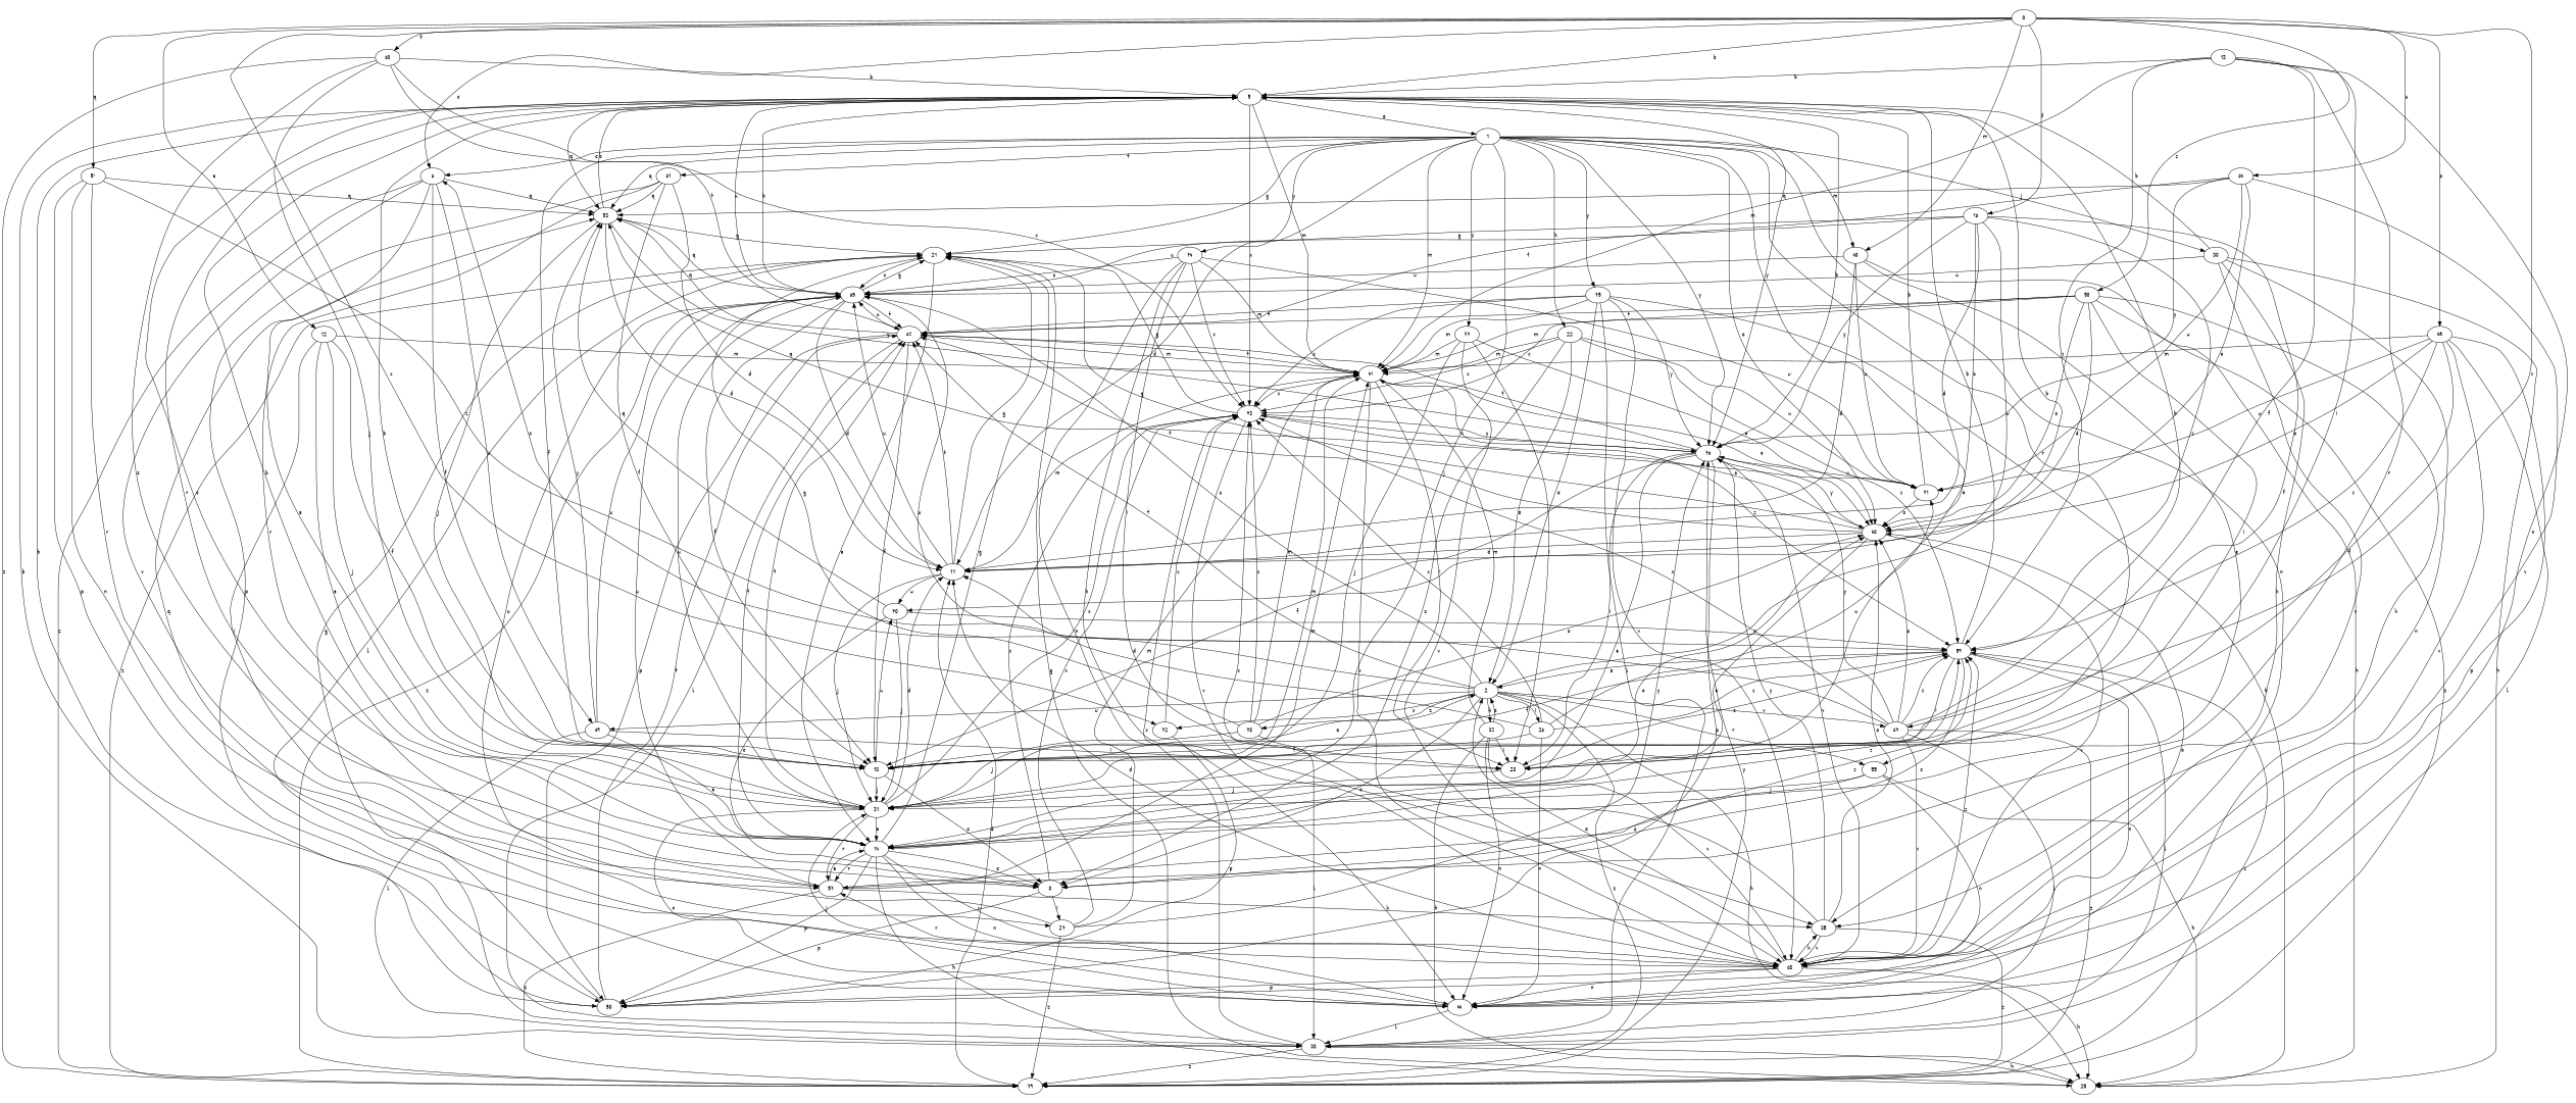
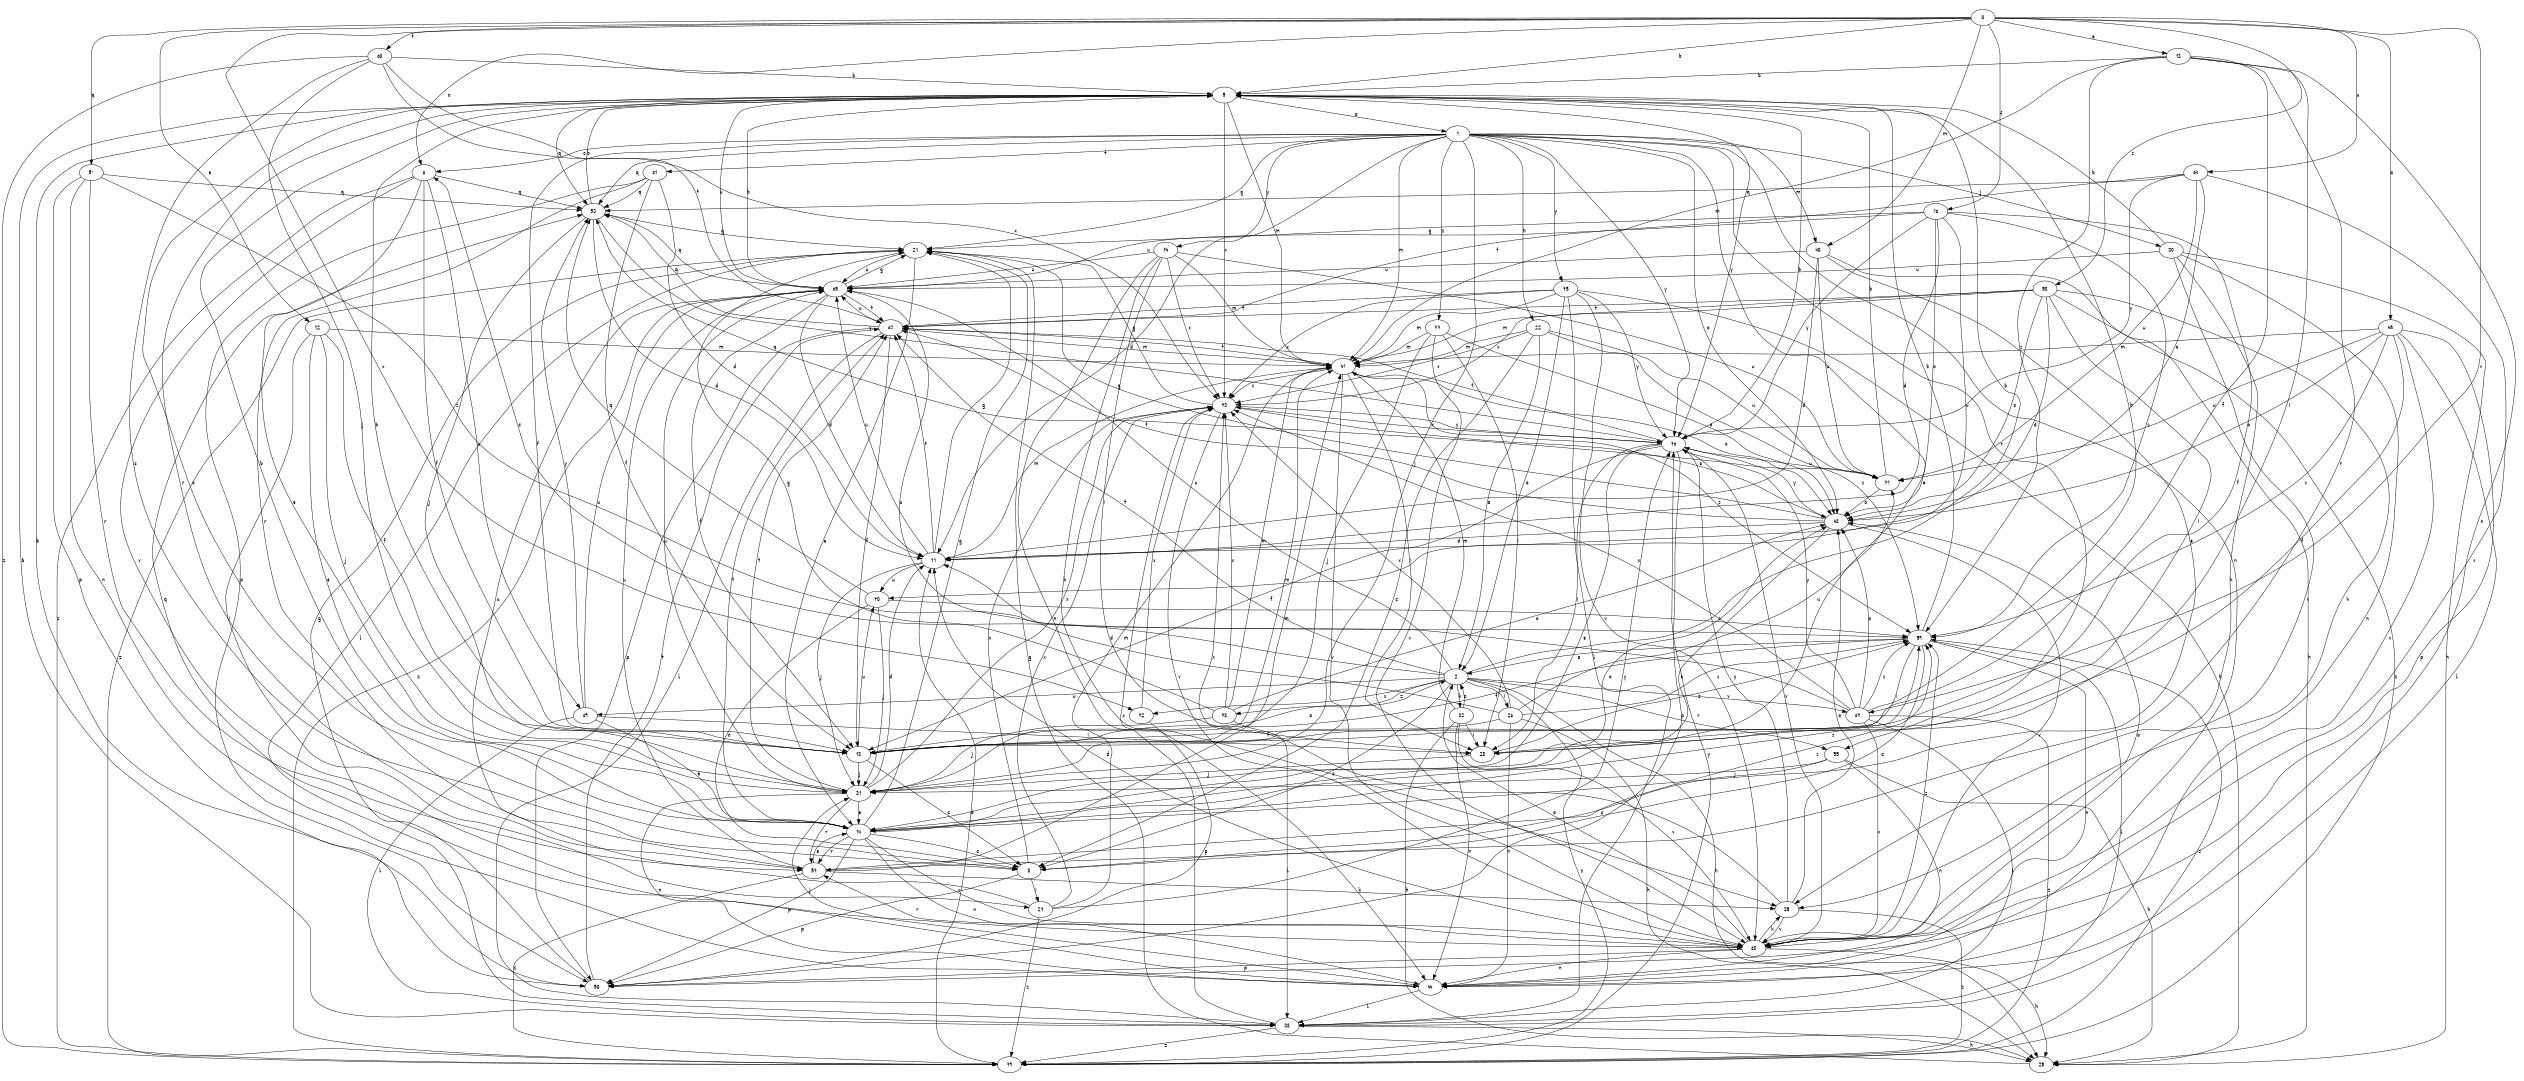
  strict digraph {
    fontname="Patrick Hand"
    node [fontname="Patrick Hand"]
    edge [fontname="Patrick Hand"]
    0
    5
    6
    12
    13
    16
    40
    45
    51
    58
    60
    64
    67
    72
    1
    41
    53
    76
    8
    65
    57
    73
    14
    18
    69
    79
    68
    31
    27
    44
    28
    59
    11
    21
    n35 [label=48]
    70
    25
    71
    50
    38
    62
    35
    22
    30
    55
    61
    74
    75
    77
    2
    26
    32
    78
    0 -> 5 [label=b]
    0 -> 6 [label=c]
    0 -> 12 [label=e]
+   0 -> 13 [label=e]
    0 -> 16 [label=f]
    0 -> 40 [label=m]
    0 -> 45 [label=o]
    0 -> 51 [label=q]
    0 -> 58 [label=s]
    0 -> 60 [label=t]
    0 -> 64 [label=u]
    0 -> 67 [label=v]
    0 -> 72 [label=x]
    5 -> 1 [label=a]
    5 -> 41 [label=m]
    5 -> 53 [label=q]
    5 -> 76 [label=y]
    5 -> 8 [label=c]
    5 -> 65 [label=u]
    5 -> 57 [label=r]
    5 -> 73 [label=x]
    6 -> 53 [label=q]
    6 -> 14 [label=e]
    6 -> 18 [label=f]
    6 -> 69 [label=w]
    6 -> 79 [label=z]
    6 -> 68 [label=v]
    12 -> 41 [label=m]
    12 -> 14 [label=e]
    12 -> 18 [label=f]
    12 -> 31 [label=j]
    12 -> 27 [label=i]
    13 -> 5 [label=b]
    13 -> 41 [label=m]
    13 -> 57 [label=r]
    13 -> 18 [label=f]
    13 -> 44 [label=n]
    13 -> 28 [label=i]
    13 -> 59 [label=s]
    16 -> 76 [label=y]
    16 -> 65 [label=u]
    16 -> 18 [label=f]
    16 -> 59 [label=s]
    16 -> 11 [label=d]
    16 -> 21 [label=g]
    16 -> n35 [label=o]
    16 -> 70 [label=w]
    40 -> 65 [label=u]
    40 -> 14 [label=e]
    40 -> 11 [label=d]
    40 -> 25 [label=h]
    40 -> 71 [label=w]
    45 -> 41 [label=m]
    45 -> 18 [label=f]
    45 -> 68 [label=v]
    45 -> 59 [label=s]
    45 -> n35 [label=o]
    45 -> 71 [label=w]
    45 -> 50 [label=p]
    45 -> 38 [label=l]
    51 -> 53 [label=q]
    51 -> 57 [label=r]
    51 -> 44 [label=n]
    51 -> 59 [label=s]
    51 -> 50 [label=p]
    58 -> 41 [label=m]
    58 -> 73 [label=x]
    58 -> 79 [label=z]
    58 -> 28 [label=i]
    58 -> 11 [label=d]
    58 -> n35 [label=o]
    58 -> 62 [label=t]
    58 -> 35 [label=k]
    60 -> 5 [label=b]
    60 -> 8 [label=c]
    60 -> 73 [label=x]
    60 -> 79 [label=z]
    60 -> 31 [label=j]
    60 -> 62 [label=t]
    64 -> 53 [label=q]
    64 -> 76 [label=y]
    64 -> 68 [label=v]
    64 -> n35 [label=o]
    64 -> 71 [label=w]
    64 -> 62 [label=t]
    67 -> 5 [label=b]
    67 -> 76 [label=y]
    67 -> 65 [label=u]
    67 -> 73 [label=x]
    67 -> 79 [label=z]
    67 -> 68 [label=v]
    67 -> 59 [label=s]
    67 -> n35 [label=o]
    67 -> 38 [label=l]
    72 -> 73 [label=x]
    72 -> 50 [label=p]
    1 -> 6 [label=c]
    1 -> 40 [label=m]
    1 -> 41 [label=m]
    1 -> 53 [label=q]
    1 -> 76 [label=y]
    1 -> 14 [label=e]
    1 -> 18 [label=f]
    1 -> 31 [label=j]
    1 -> 44 [label=n]
    1 -> 11 [label=d]
    1 -> 21 [label=g]
    1 -> n35 [label=o]
    1 -> 22 [label=h]
    1 -> 30 [label=j]
    1 -> 55 [label=r]
    1 -> 61 [label=t]
    1 -> 74 [label=y]
    1 -> 75 [label=y]
    1 -> 77 [label=z]
    41 -> 73 [label=x]
    41 -> 68 [label=v]
    41 -> 28 [label=i]
    41 -> 59 [label=s]
    41 -> n35 [label=o]
    41 -> 62 [label=t]
    53 -> 5 [label=b]
    53 -> 76 [label=y]
    53 -> 31 [label=j]
    53 -> 11 [label=d]
    53 -> 21 [label=g]
    76 -> 5 [label=b]
    76 -> 73 [label=x]
    76 -> 14 [label=e]
    76 -> 18 [label=f]
    76 -> 68 [label=v]
    76 -> 28 [label=i]
    76 -> 71 [label=w]
    76 -> 50 [label=p]
    76 -> 62 [label=t]
    8 -> 73 [label=x]
    8 -> 27 [label=i]
    8 -> 50 [label=p]
    65 -> 5 [label=b]
    65 -> 53 [label=q]
    65 -> 18 [label=f]
    65 -> 79 [label=z]
    65 -> 11 [label=d]
    65 -> 21 [label=g]
    65 -> 62 [label=t]
    57 -> 41 [label=m]
    57 -> 65 [label=u]
    57 -> 14 [label=e]
    57 -> 79 [label=z]
    57 -> 59 [label=s]
    57 -> 35 [label=k]
    73 -> 76 [label=y]
    73 -> 68 [label=v]
    73 -> 21 [label=g]
    73 -> n35 [label=o]
    14 -> 5 [label=b]
    14 -> 8 [label=c]
    14 -> 57 [label=r]
    14 -> 68 [label=v]
    14 -> 44 [label=n]
    14 -> 59 [label=s]
    14 -> 21 [label=g]
    14 -> n35 [label=o]
    14 -> 50 [label=p]
    14 -> 62 [label=t]
    18 -> 5 [label=b]
    18 -> 8 [label=c]
    18 -> 31 [label=j]
    18 -> 70 [label=w]
    18 -> 2 [label=a]
    69 -> 53 [label=y]
    69 -> 65 [label=u]
    69 -> 14 [label=e]
    69 -> 28 [label=i]
    69 -> 38 [label=l]
    79 -> 76 [label=y]
    79 -> 59 [label=s]
    79 -> 11 [label=d]
    68 -> 57 [label=r]
    68 -> 44 [label=n]
    68 -> 59 [label=s]
    68 -> 11 [label=d]
    68 -> n35 [label=o]
    68 -> 25 [label=h]
    68 -> 50 [label=p]
    68 -> 35 [label=k]
    68 -> 2 [label=a]
    31 -> 41 [label=m]
    31 -> 65 [label=u]
    31 -> 57 [label=r]
    31 -> 73 [label=x]
    31 -> 14 [label=e]
    31 -> 44 [label=n]
    31 -> 11 [label=d]
    31 -> 62 [label=t]
    27 -> 41 [label=m]
    27 -> 76 [label=y]
    27 -> 65 [label=u]
    27 -> 73 [label=x]
    27 -> 79 [label=z]
    44 -> 53 [label=q]
    44 -> 31 [label=j]
    44 -> 38 [label=l]
    28 -> 31 [label=j]
    28 -> 59 [label=s]
    59 -> 5 [label=b]
    59 -> 8 [label=c]
    59 -> 18 [label=f]
    59 -> 44 [label=n]
    59 -> 28 [label=i]
    59 -> 38 [label=l]
    59 -> 2 [label=a]
    11 -> 41 [label=m]
    11 -> 65 [label=u]
    11 -> 31 [label=j]
    11 -> 21 [label=g]
    11 -> 70 [label=w]
    11 -> 62 [label=t]
    21 -> 65 [label=u]
    21 -> 14 [label=e]
    21 -> 79 [label=z]
    21 -> 38 [label=l]
    n35 -> 76 [label=y]
    n35 -> 14 [label=e]
    n35 -> 68 [label=v]
    n35 -> 11 [label=d]
    n35 -> 21 [label=g]
    n35 -> 62 [label=t]
    70 -> 53 [label=q]
    70 -> 8 [label=c]
    70 -> 31 [label=j]
    70 -> 59 [label=s]
    25 -> 21 [label=g]
    71 -> 5 [label=b]
    71 -> 53 [label=q]
    71 -> n35 [label=o]
    50 -> 5 [label=b]
    50 -> 21 [label=g]
    50 -> 62 [label=t]
    38 -> 5 [label=b]
    38 -> 73 [label=x]
    38 -> 79 [label=z]
    38 -> 25 [label=h]
    62 -> 41 [label=m]
    62 -> 53 [label=q]
    62 -> 65 [label=u]
    62 -> 18 [label=f]
    62 -> 50 [label=p]
    62 -> 38 [label=l]
    35 -> 76 [label=y]
    35 -> 73 [label=x]
    35 -> 79 [label=z]
    35 -> 68 [label=v]
    35 -> n35 [label=o]
    22 -> 41 [label=m]
    22 -> 8 [label=c]
    22 -> 73 [label=x]
    22 -> 59 [label=s]
    22 -> 71 [label=w]
    22 -> 2 [label=a]
    30 -> 5 [label=b]
    30 -> 65 [label=u]
    30 -> 68 [label=v]
    30 -> 44 [label=n]
    30 -> 25 [label=h]
    30 -> 35 [label=k]
    55 -> 8 [label=c]
    55 -> 31 [label=j]
    55 -> 44 [label=n]
    55 -> 25 [label=h]
    61 -> 53 [label=q]
    61 -> 57 [label=r]
    61 -> 18 [label=f]
    61 -> 11 [label=d]
    61 -> 50 [label=p]
    74 -> 41 [label=m]
    74 -> 65 [label=u]
    74 -> 73 [label=x]
    74 -> 44 [label=n]
    74 -> 28 [label=i]
    74 -> 71 [label=w]
    74 -> 35 [label=k]
    75 -> 41 [label=m]
    75 -> 76 [label=y]
    75 -> 73 [label=x]
    75 -> 68 [label=v]
    75 -> 25 [label=h]
    75 -> 38 [label=l]
    75 -> 62 [label=t]
    75 -> 2 [label=a]
    77 -> 41 [label=m]
    77 -> 68 [label=v]
    77 -> 31 [label=j]
    77 -> 28 [label=i]
    77 -> n35 [label=o]
    2 -> 5 [label=b]
    2 -> 6 [label=c]
    2 -> 67 [label=v]
    2 -> 72 [label=x]
    2 -> 8 [label=c]
    2 -> 65 [label=u]
    2 -> 69 [label=w]
    2 -> 79 [label=z]
    2 -> 25 [label=h]
    2 -> 62 [label=t]
    2 -> 55 [label=r]
    2 -> 26 [label=i]
    2 -> 32 [label=k]
    2 -> 78 [label=z]
    26 -> 73 [label=x]
    26 -> 18 [label=f]
    26 -> 44 [label=n]
    26 -> 59 [label=s]
    26 -> 11 [label=d]
-   14 -> 25 [label=h]
+   26 -> 25 [label=h]
    26 -> 71 [label=w]
    32 -> 41 [label=m]
    32 -> 68 [label=v]
    32 -> 44 [label=n]
    32 -> 28 [label=i]
    32 -> 25 [label=h]
    32 -> 2 [label=a]
    78 -> 41 [label=m]
    78 -> 73 [label=x]
    78 -> 31 [label=j]
    78 -> 21 [label=g]
    78 -> n35 [label=o]
    78 -> 38 [label=l]
  }
